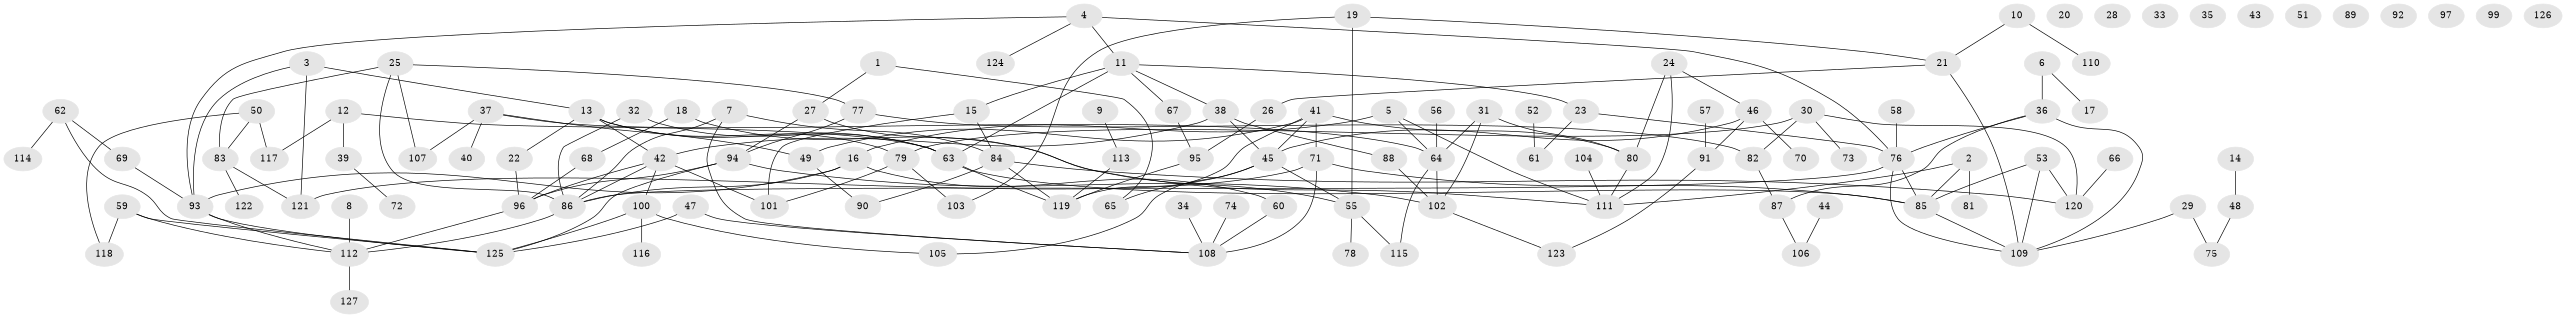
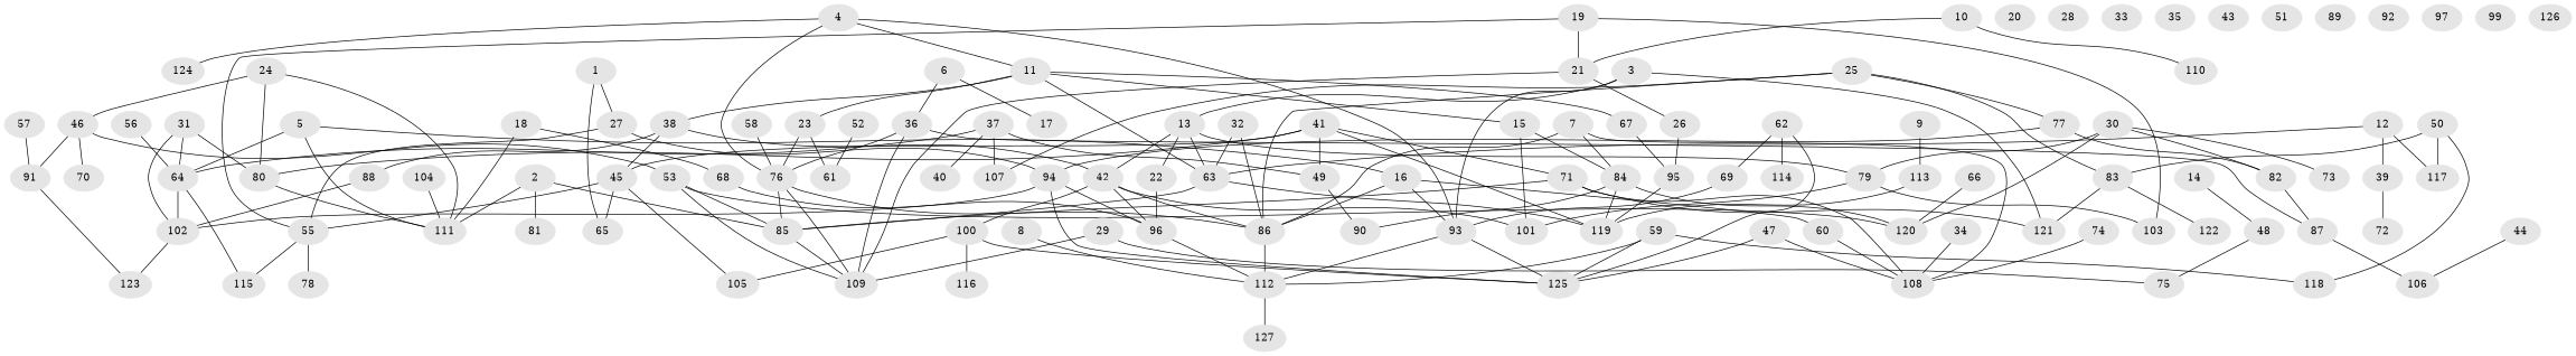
  graph {
    node [color=gray90 style=filled]
    1
    27
    65
    55
    94
    2
    81
    85
    111
    109
    3
    13
    93
    121
    63
    22
    42
    79
    112
    125
    4
    11
    76
    124
    15
    23
    38
    67
    86
    5
    16
    64
    60
    102
    115
    6
    17
    36
    87
    7
    84
    108
    120
    119
    90
    8
    127
    9
    113
    10
    21
    110
    26
    101
    61
    45
    88
    95
    12
    39
    117
    72
    96
    100
    103
    14
    48
    75
    18
    68
    19
    78
    20
    24
    46
    80
    53
    70
    91
    25
    77
    83
    107
    82
    122
    28
    29
    30
    73
    31
    123
    32
    33
    34
    35
    106
    37
    40
    49
    105
    41
    71
    116
    43
    44
    47
    50
    118
    51
    52
    56
    57
    58
    59
    62
    69
    114
    66
    74
    89
    92
    97
    99
    104
    126
    1 -- 27
    1 -- 65
    27 -- 55
    27 -- 94
    55 -- 115
    55 -- 78
    94 -- 125
    94 -- 102
    94 -- 96
    2 -- 81
    2 -- 85
    2 -- 111
    85 -- 109
    3 -- 13
    3 -- 93
    3 -- 121
    13 -- 63
    13 -- 22
    13 -- 42
    13 -- 79
    93 -- 112
    93 -- 125
    63 -- 85
    63 -- 119
    22 -- 96
    42 -- 86
    42 -- 101
    42 -- 96
    42 -- 100
    79 -- 101
    79 -- 103
    112 -- 127
    4 -- 93
    4 -- 11
    4 -- 76
    4 -- 124
    11 -- 63
    11 -- 15
    11 -- 23
    11 -- 38
    11 -- 67
    76 -- 85
    76 -- 109
    76 -- 86
    15 -- 84
    15 -- 101
    23 -- 76
    23 -- 61
    38 -- 42
    38 -- 45
    38 -- 88
    67 -- 95
    86 -- 112
    5 -- 111
    5 -- 16
    5 -- 64
    16 -- 93
    16 -- 86
    16 -- 60
    64 -- 102
    64 -- 115
    60 -- 108
    102 -- 123
    6 -- 17
    6 -- 36
    36 -- 109
    36 -- 76
    36 -- 87
    87 -- 106
    7 -- 86
    7 -- 84
    7 -- 108
    84 -- 120
    84 -- 119
    84 -- 90
    8 -- 112
    9 -- 113
    113 -- 119
    10 -- 21
    10 -- 110
    21 -- 109
    21 -- 26
    26 -- 95
    45 -- 65
    45 -- 55
    45 -- 105
    88 -- 102
    95 -- 119
    12 -- 63
    12 -- 39
    12 -- 117
    39 -- 72
    96 -- 112
    100 -- 125
    100 -- 105
    100 -- 116
    14 -- 48
    48 -- 75
    18 -- 111
    18 -- 68
    68 -- 96
    19 -- 55
    19 -- 21
    19 -- 103
    24 -- 111
    24 -- 46
    24 -- 80
-   46 -- 45
+   46 -- 53
    46 -- 70
    46 -- 91
    80 -- 111
    53 -- 85
    53 -- 109
    53 -- 120
    91 -- 123
    25 -- 86
    25 -- 77
    25 -- 83
    25 -- 107
    77 -- 94
    77 -- 82
    83 -- 121
    83 -- 122
    82 -- 87
    29 -- 109
    29 -- 75
    30 -- 79
    30 -- 120
    30 -- 82
    30 -- 73
    31 -- 64
    31 -- 102
    31 -- 80
    32 -- 63
    32 -- 86
    34 -- 108
    37 -- 64
    37 -- 107
    37 -- 40
    37 -- 49
    49 -- 90
    41 -- 119
    41 -- 45
    41 -- 80
    41 -- 49
    41 -- 71
    71 -- 85
    71 -- 121
    71 -- 108
    44 -- 106
    47 -- 125
    47 -- 108
    50 -- 117
    50 -- 83
    50 -- 118
    52 -- 61
    56 -- 64
    57 -- 91
    58 -- 76
    59 -- 112
    59 -- 125
    59 -- 118
    62 -- 125
    62 -- 69
    62 -- 114
    69 -- 93
    66 -- 120
    74 -- 108
    104 -- 111
  }
